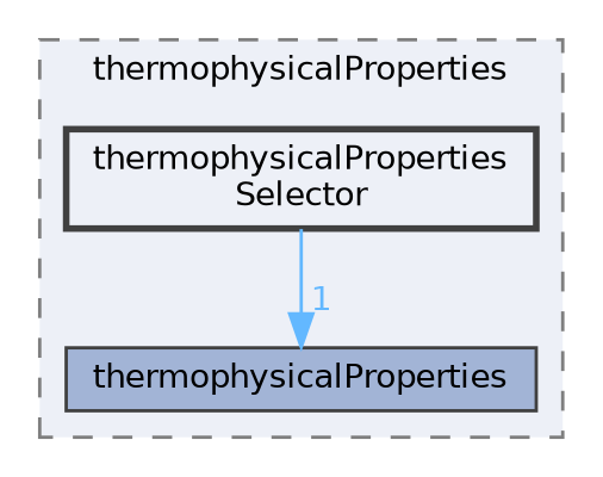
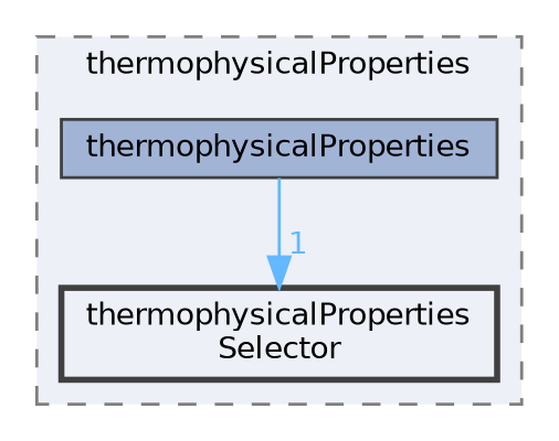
  digraph {
    compound=true
    node [color=grey25 fontname=Helvetica fontsize=10 shape=box]
    n1 [fillcolor="#a2b4d6" height=0.2 label=thermophysicalProperties style=filled width=0.4]
    n2 [fillcolor="#edf0f7" height=0.2 label="thermophysicalProperties\lSelector" style="filled,bold" width=0.4]
    subgraph cluster_1 {
      bgcolor="#edf0f7"
      fontname=Helvetica
      fontsize=10
      label=thermophysicalProperties
      pencolor=grey50
      style="filled,dashed"
      n1
      n2
    }
-   n2 -> n1 [color=steelblue1 fontcolor=steelblue1 fontname=Helvetica fontsize=10 headlabel=1 labeldistance=1.5 labelfontname=Helvetica labelfontsize=10]
+   n1 -> n2 [color=steelblue1 fontcolor=steelblue1 fontname=Helvetica fontsize=10 headlabel=1 labeldistance=1.5 labelfontname=Helvetica labelfontsize=10]
  }
